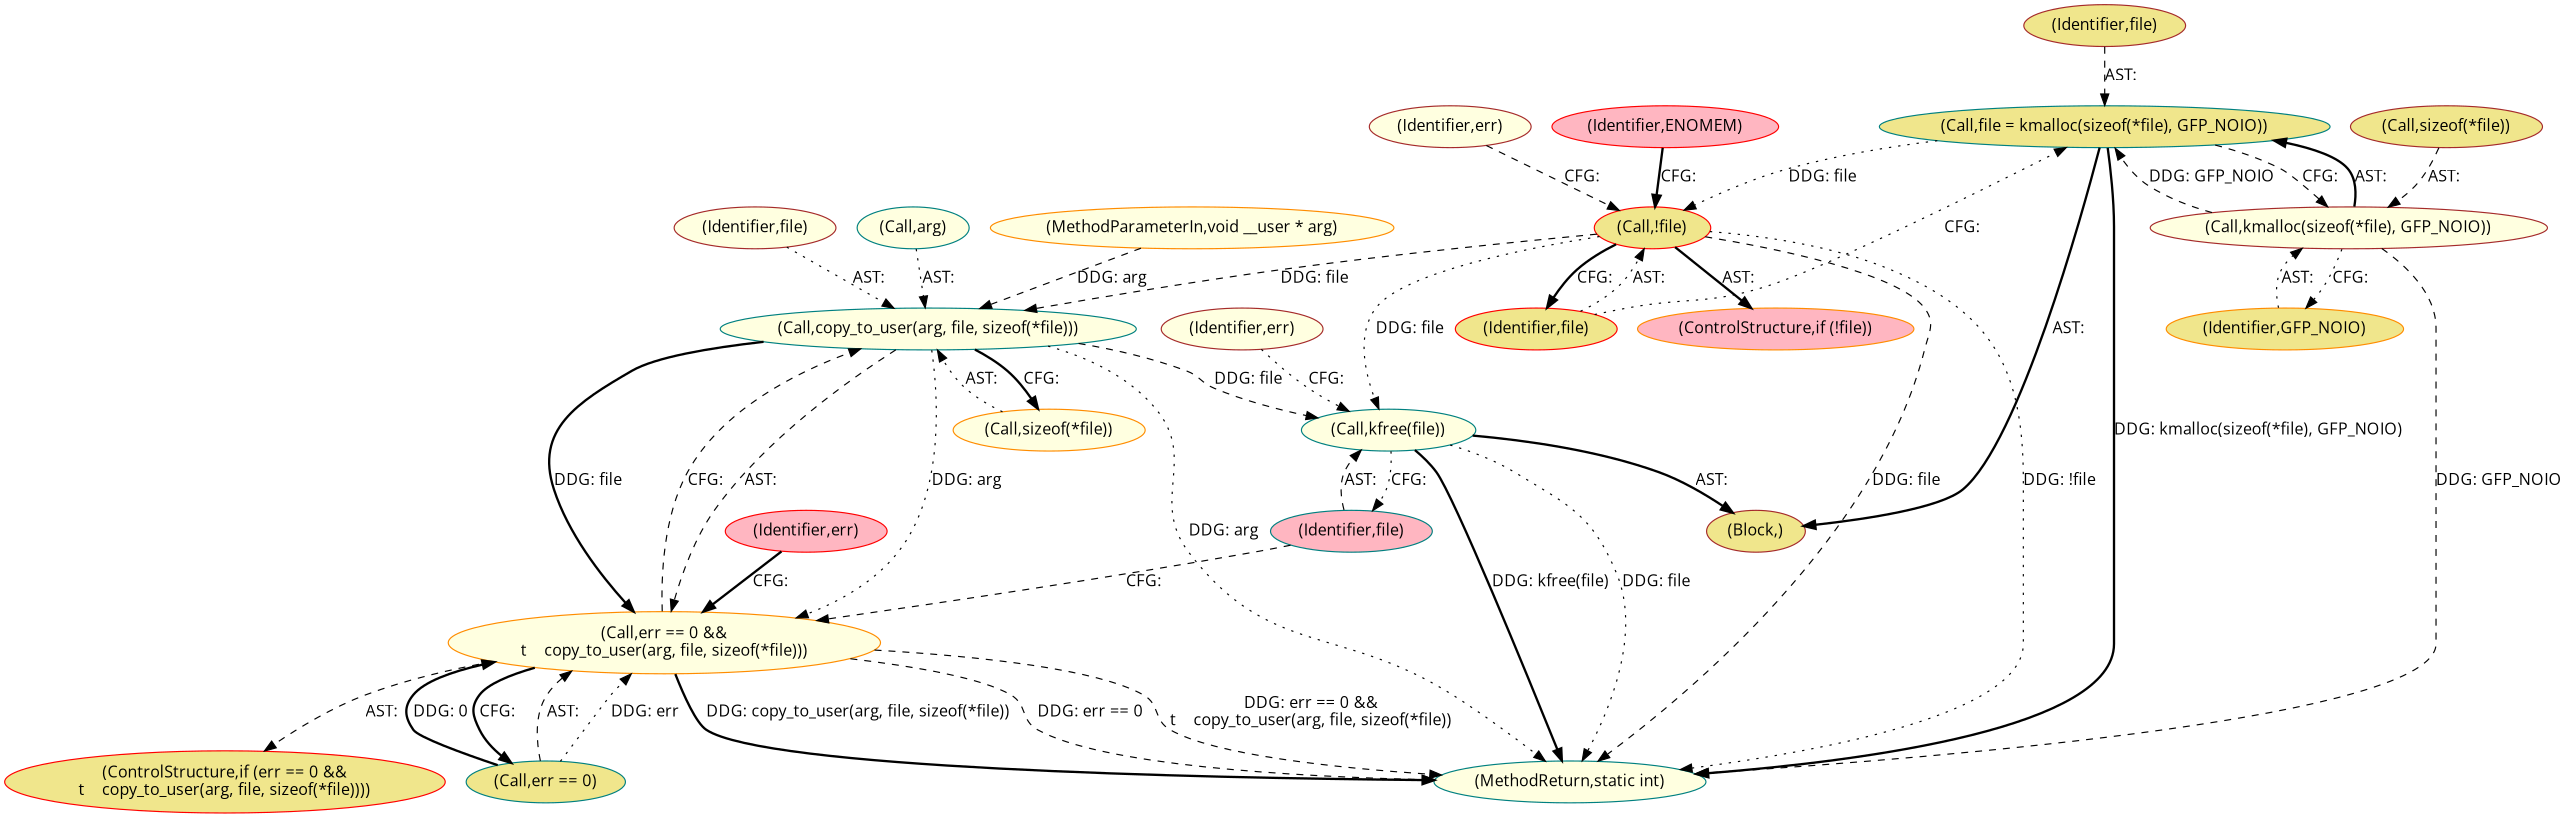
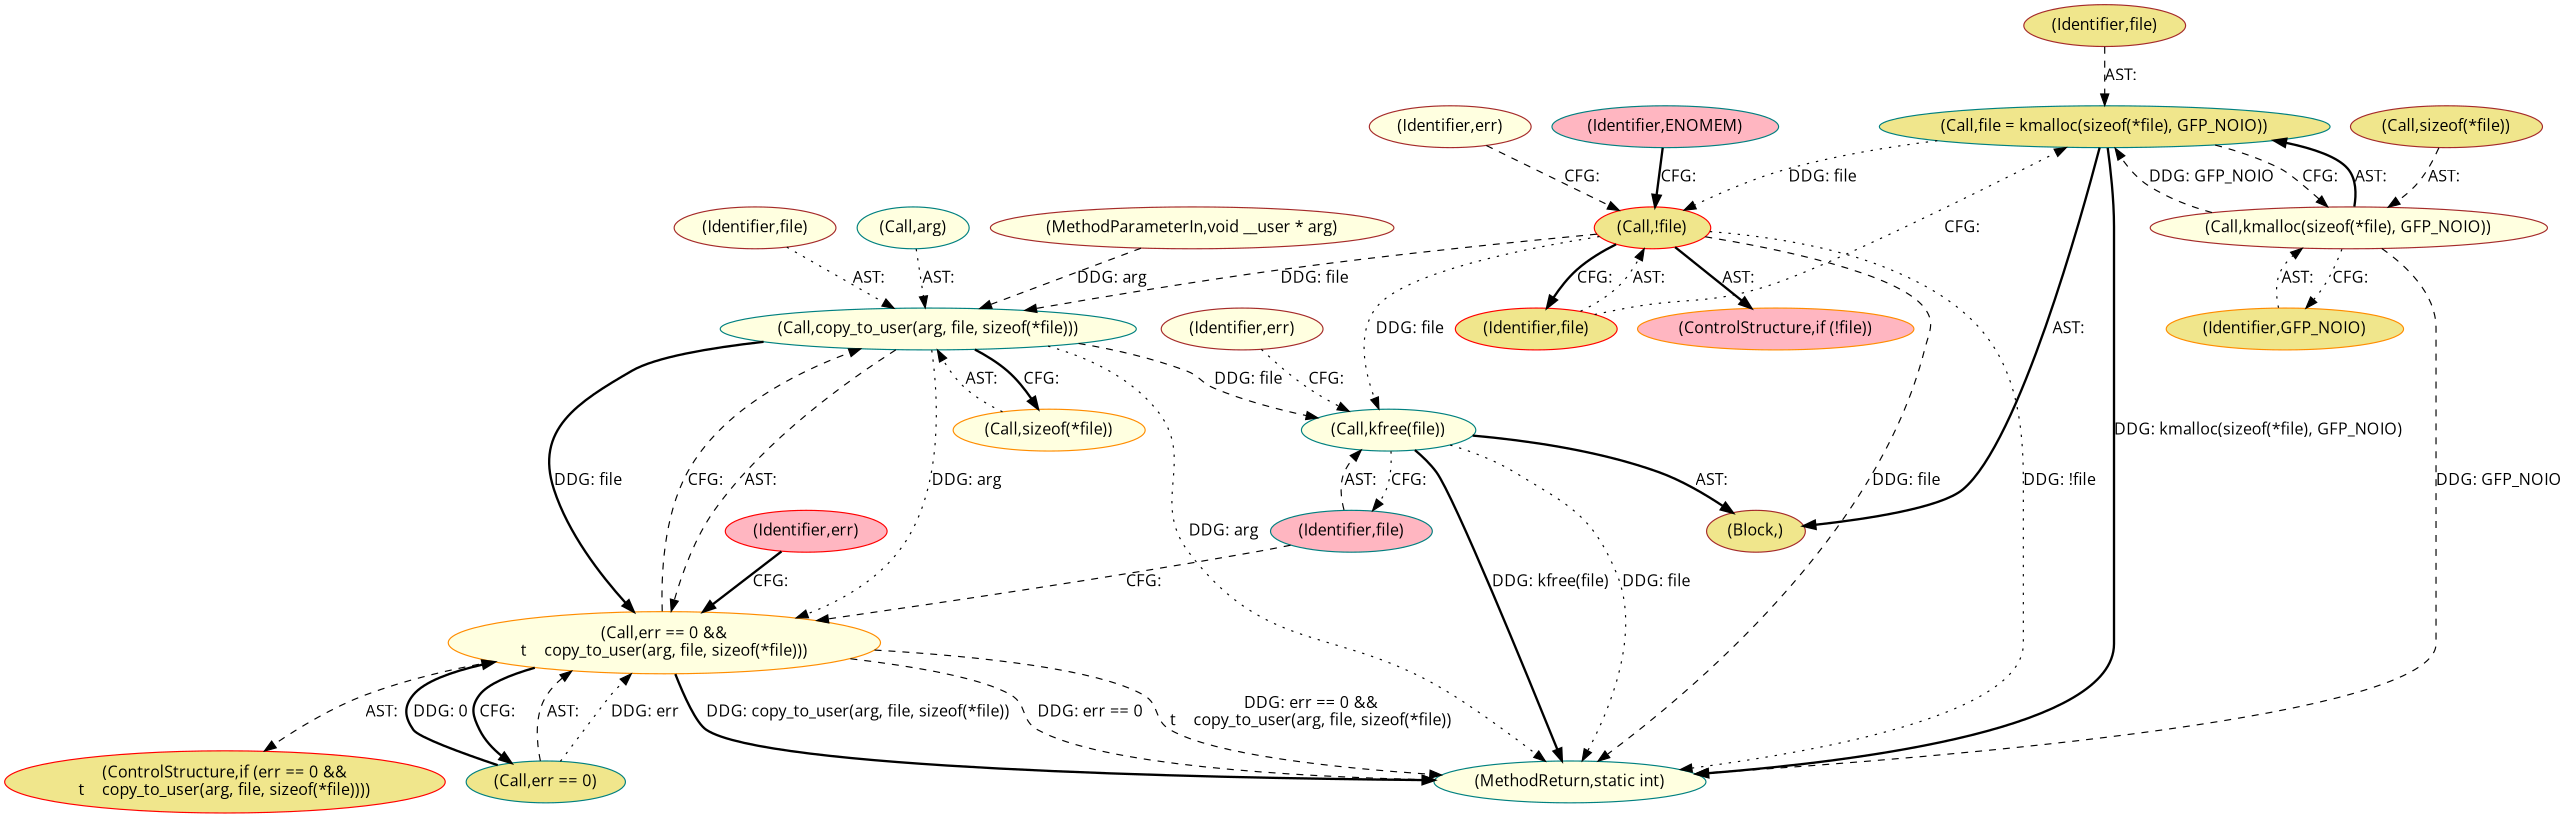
  digraph {
    fontname="Open Sans"
    node [color=teal fillcolor=lightyellow fontname="Open Sans" style=filled]
    edge [fontname="Open Sans" style=dashed]
    n1 [fillcolor=khaki label="(Call,file = kmalloc(sizeof(*file), GFP_NOIO))"]
    n2 [color=brown label="(Call,kmalloc(sizeof(*file), GFP_NOIO))"]
    n3 [color=red fillcolor=khaki label="(Call,!file)"]
    n4 [label="(MethodReturn,static int)"]
    n5 [color=brown fillcolor=khaki label="(Block,)"]
    n6 [color=darkorange fillcolor=khaki label="(Identifier,GFP_NOIO)"]
    n7 [label="(Call,copy_to_user(arg, file, sizeof(*file)))"]
    n8 [label="(Call,kfree(file))"]
    n9 [color=red fillcolor=khaki label="(Identifier,file)"]
    n10 [color=darkorange fillcolor=lightpink label="(ControlStructure,if (!file))"]
    n11 [color=darkorange label="(Call,err == 0 &&\n\t    copy_to_user(arg, file, sizeof(*file)))"]
    n12 [color=darkorange label="(Call,sizeof(*file))"]
    n13 [fillcolor=lightpink label="(Identifier,file)"]
    n14 [color=red fillcolor=khaki label="(ControlStructure,if (err == 0 &&\n\t    copy_to_user(arg, file, sizeof(*file))))"]
    n15 [fillcolor=khaki label="(Call,err == 0)"]
    n16 [color=brown label="(Identifier,file)"]
    n17 [label="(Call,arg)"]
    n18 [color=red fillcolor=lightpink label="(Identifier,err)"]
    n19 [color=brown label="(Identifier,err)"]
-   n20 [color=darkorange label="(MethodParameterIn,void __user * arg)"]
+   n20 [color=brown label="(MethodParameterIn,void __user * arg)"]
    n21 [color=brown fillcolor=khaki label="(Identifier,file)"]
    n22 [color=brown label="(Identifier,err)"]
-   n23 [color=red fillcolor=lightpink label="(Identifier,ENOMEM)"]
+   n23 [fillcolor=lightpink label="(Identifier,ENOMEM)"]
    n24 [color=brown fillcolor=khaki label="(Call,sizeof(*file))"]
    n1 -> n2 [label="CFG: "]
    n1 -> n3 [label="DDG: file" style=dotted]
    n1 -> n4 [label="DDG: kmalloc(sizeof(*file), GFP_NOIO)" style=bold]
    n1 -> n5 [label="AST: " style=bold]
    n2 -> n1 [label="AST: " style=bold]
    n2 -> n1 [label="DDG: GFP_NOIO"]
    n2 -> n4 [label="DDG: GFP_NOIO"]
    n2 -> n6 [label="CFG: " style=dotted]
    n3 -> n4 [label="DDG: file"]
    n3 -> n4 [label="DDG: !file" style=dotted]
    n3 -> n7 [label="DDG: file"]
    n3 -> n8 [label="DDG: file" style=dotted]
    n3 -> n9 [label="CFG: " style=bold]
    n3 -> n10 [label="AST: " style=bold]
    n6 -> n2 [label="AST: " style=dotted]
    n7 -> n4 [label="DDG: arg" style=dotted]
    n7 -> n8 [label="DDG: file"]
    n7 -> n11 [label="AST: "]
    n7 -> n11 [label="DDG: arg" style=dotted]
    n7 -> n11 [label="DDG: file" style=bold]
    n7 -> n12 [label="CFG: " style=bold]
    n8 -> n4 [label="DDG: file" style=dotted]
    n8 -> n4 [label="DDG: kfree(file)" style=bold]
    n8 -> n5 [label="AST: " style=bold]
    n8 -> n13 [label="CFG: " style=dotted]
    n9 -> n1 [label="CFG: " style=dotted]
    n9 -> n3 [label="AST: " style=dotted]
    n11 -> n4 [label="DDG: copy_to_user(arg, file, sizeof(*file))" style=bold]
    n11 -> n4 [label="DDG: err == 0"]
    n11 -> n4 [label="DDG: err == 0 &&\n\t    copy_to_user(arg, file, sizeof(*file))"]
    n11 -> n7 [label="CFG: "]
    n11 -> n14 [label="AST: "]
    n11 -> n15 [label="CFG: " style=bold]
    n12 -> n7 [label="AST: " style=dotted]
    n13 -> n8 [label="AST: "]
    n13 -> n11 [label="CFG: "]
    n15 -> n11 [label="AST: "]
    n15 -> n11 [label="DDG: err" style=dotted]
    n15 -> n11 [label="DDG: 0" style=bold]
    n16 -> n7 [label="AST: " style=dotted]
    n17 -> n7 [label="AST: " style=dotted]
    n18 -> n11 [label="CFG: " style=bold]
    n19 -> n8 [label="CFG: " style=dotted]
    n20 -> n7 [label="DDG: arg"]
    n21 -> n1 [label="AST: "]
    n22 -> n3 [label="CFG: "]
    n23 -> n3 [label="CFG: " style=bold]
    n24 -> n2 [label="AST: "]
  }
